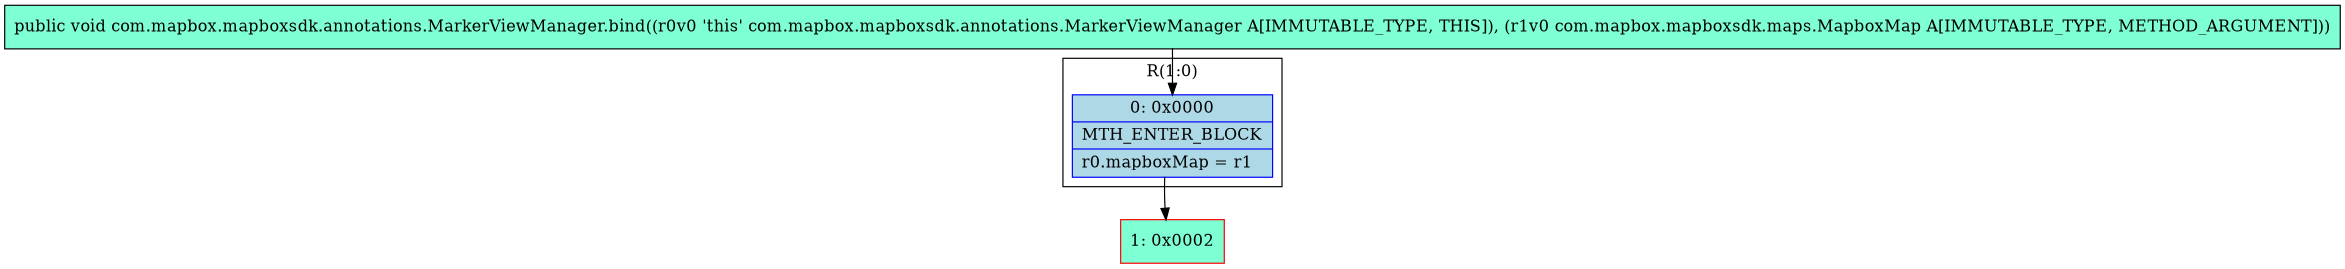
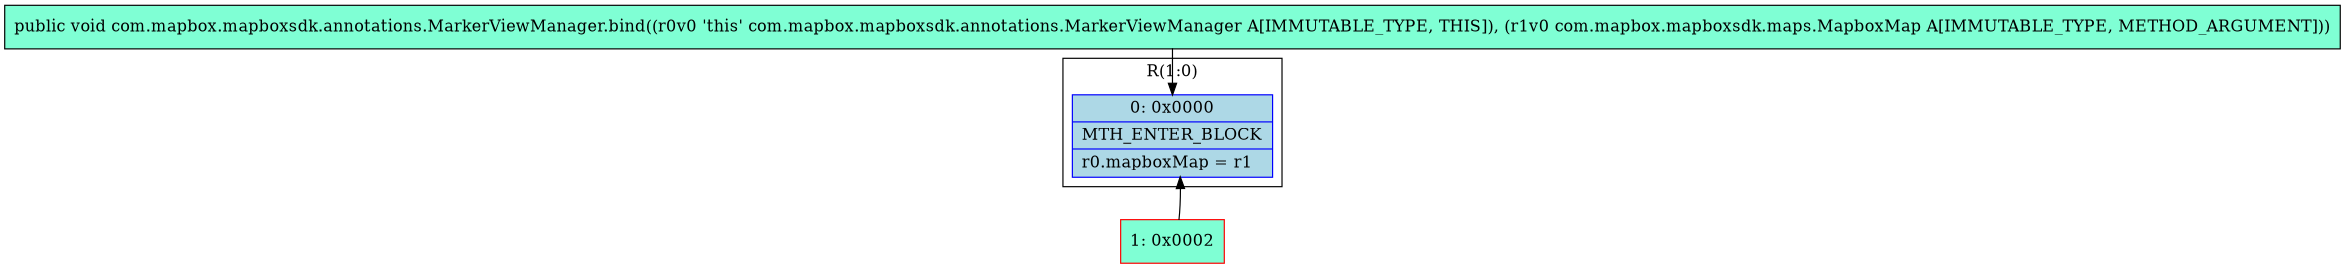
  digraph {
    node [shape=record style=filled fillcolor=aquamarine]
    n1 [color=blue label="{0\:\ 0x0000|MTH_ENTER_BLOCK\l|r0.mapboxMap = r1\l}" fillcolor=lightblue]
    n2 [color=red label="{1\:\ 0x0002}"]
    n3 [label="{public void com.mapbox.mapboxsdk.annotations.MarkerViewManager.bind((r0v0 'this' com.mapbox.mapboxsdk.annotations.MarkerViewManager A[IMMUTABLE_TYPE, THIS]), (r1v0 com.mapbox.mapboxsdk.maps.MapboxMap A[IMMUTABLE_TYPE, METHOD_ARGUMENT])) }"]
    subgraph cluster_1 {
      label="R(1:0)"
      n1
    }
-   n1 -> n2
+   n2 -> n1
    n3 -> n1
  }
